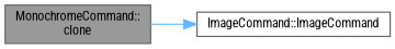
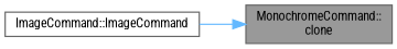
  digraph {
    rankdir=LR
    fontname="Roboto Condensed"
    node [fontname="Roboto Condensed" fontsize=10 shape=box style=filled]
    n1 [color=gray40 fillcolor=grey60 fontcolor=black height=0.2 label="MonochromeCommand::\lclone" width=0.4]
    n2 [color=grey40 fillcolor=white height=0.2 label="ImageCommand::ImageCommand" width=0.4]
-   n1 -> n2 [color=steelblue1 fontname="Roboto Condensed" fontsize=10 labelfontname=Helvetica labelfontsize=10 style=solid]
+   n2 -> n1 [color=steelblue1 fontname="Roboto Condensed" fontsize=10 labelfontname=Helvetica labelfontsize=10 style=solid]
  }
